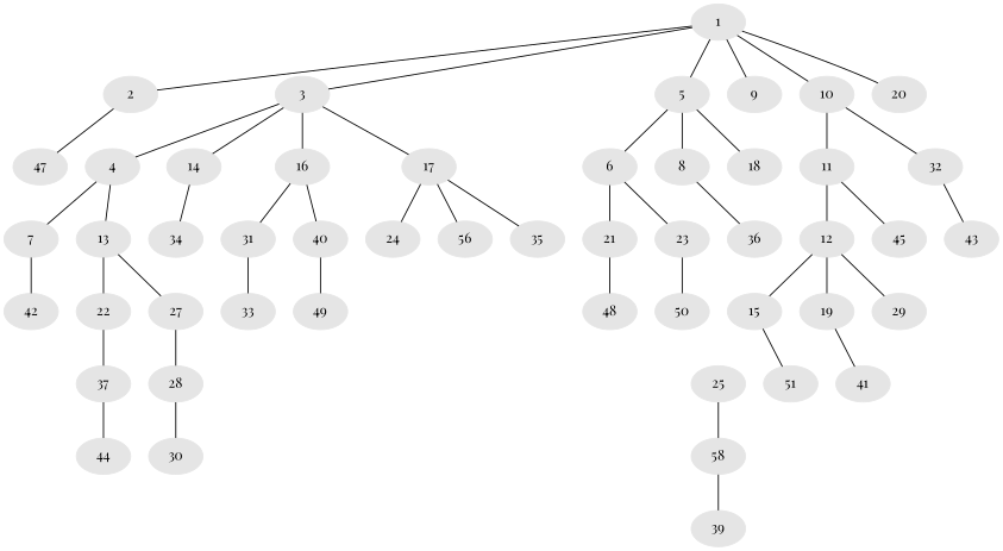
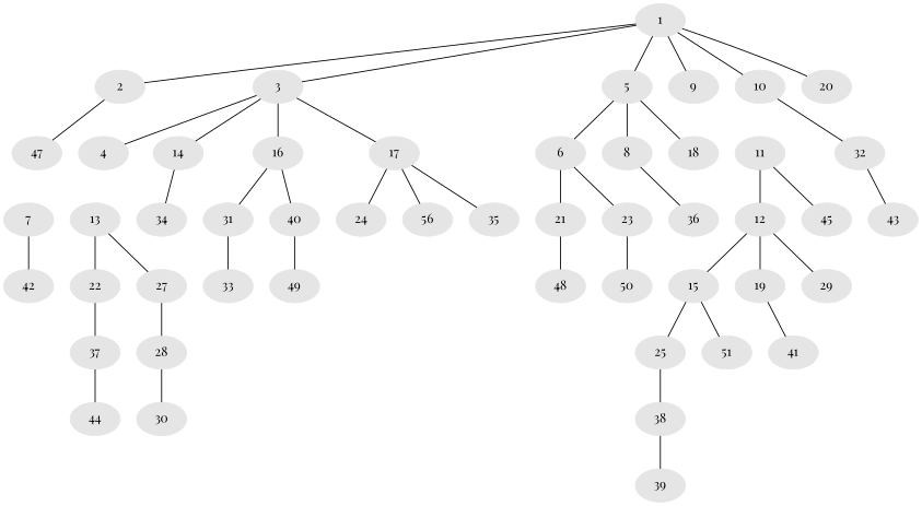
  graph {
    fontname="Playfair Display"
    node [color=gray90 fontname="Playfair Display" style=filled]
    edge [fontname="Playfair Display" weight=1.0]
    1
    2
    3
    5
    9
    10
    20
    47
    4
    14
    16
    17
    6
    8
    18
    11
    32
    7
    13
    34
    31
    40
    42
    22
    27
    21
    23
    36
    48
    50
    12
    45
    43
    15
    19
    29
    25
    51
    41
    37
    28
    24
    n43 [label=56]
    35
-   38 [label=58]
+   38
    33
    49
    39
    30
    44
    1 -- 2
    1 -- 3
    1 -- 5
    1 -- 9
    1 -- 10
    1 -- 20
    2 -- 47
    3 -- 4
    3 -- 14
    3 -- 16 [weight=2.0]
    3 -- 17
    5 -- 6
    5 -- 8 [weight=2.0]
    5 -- 18
-   10 -- 11
    10 -- 32
-   4 -- 7
-   4 -- 13
    14 -- 34
    16 -- 31
    16 -- 40
    17 -- 24
    17 -- n43
    17 -- 35
    6 -- 21 [weight=2.0]
    6 -- 23
    8 -- 36
    11 -- 12
    11 -- 45
    32 -- 43
    7 -- 42
    13 -- 22
    13 -- 27
    31 -- 33
    40 -- 49
    22 -- 37
    27 -- 28 [weight=2.0]
    21 -- 48
    23 -- 50
    12 -- 15
    12 -- 19
    12 -- 29
+   15 -- 25 [weight=2.0]
    15 -- 51
    19 -- 41
    25 -- 38
    37 -- 44 [weight=2.0]
    28 -- 30
    38 -- 39 [weight=2.0]
  }
